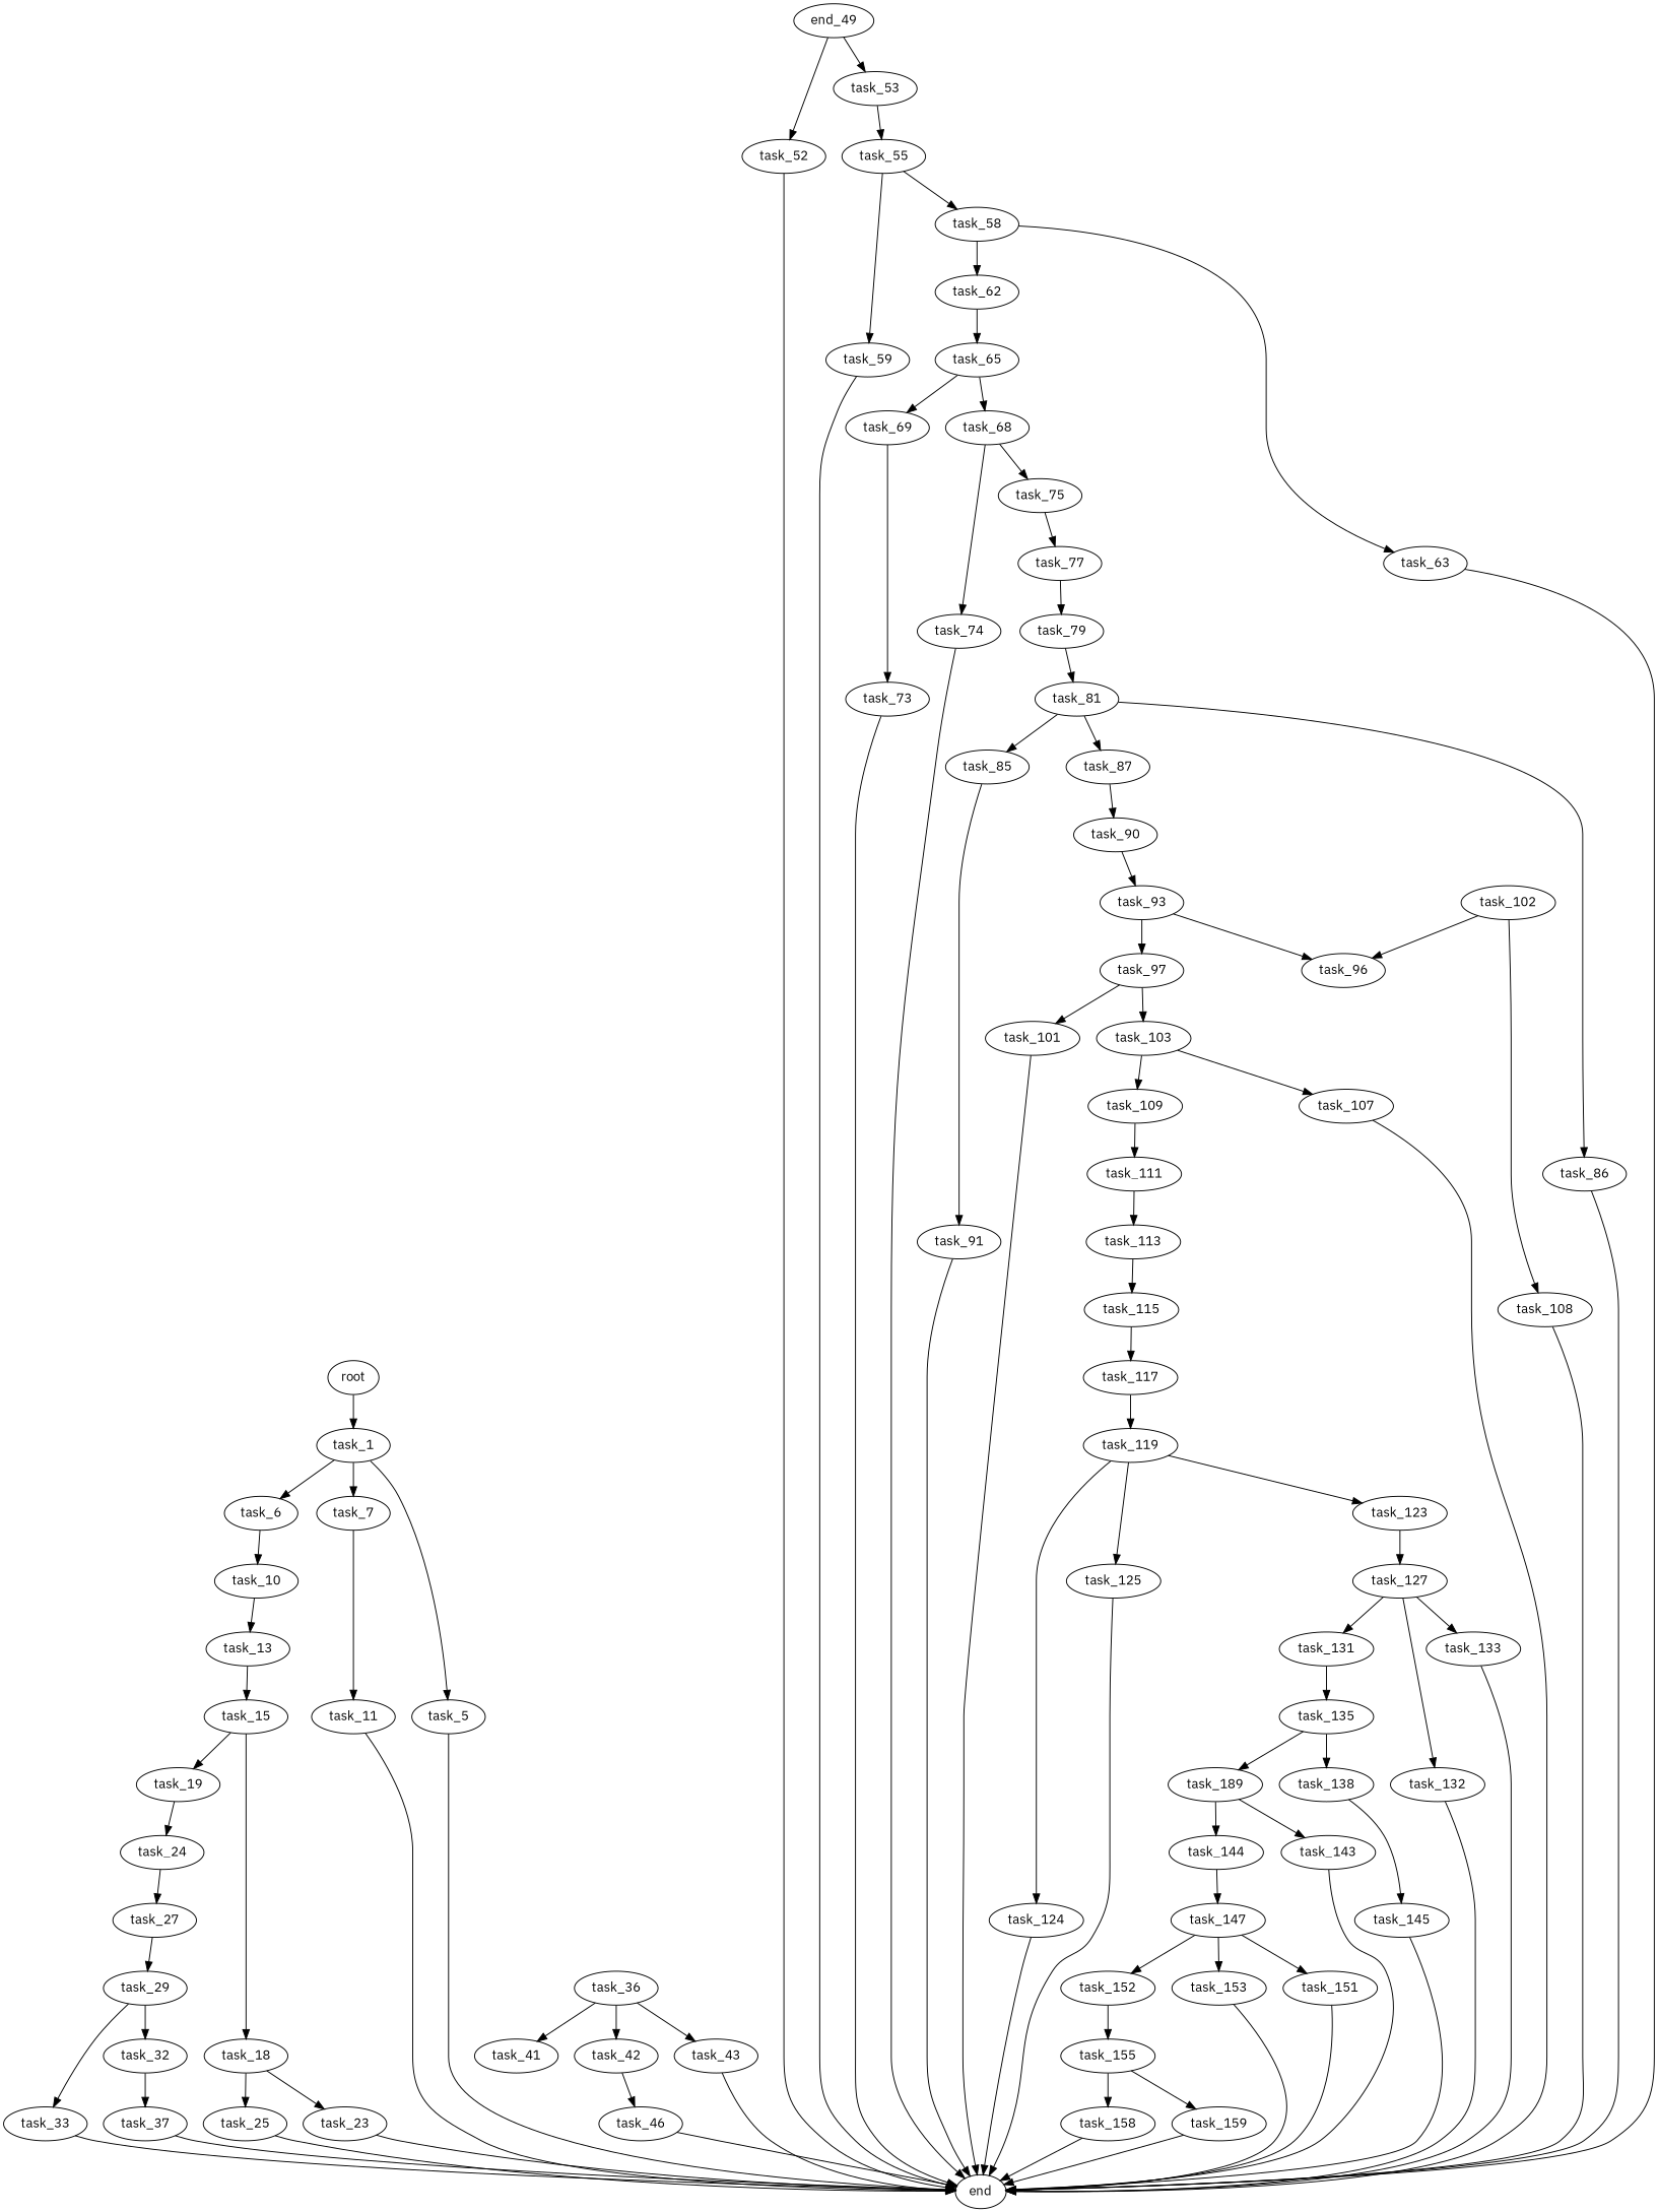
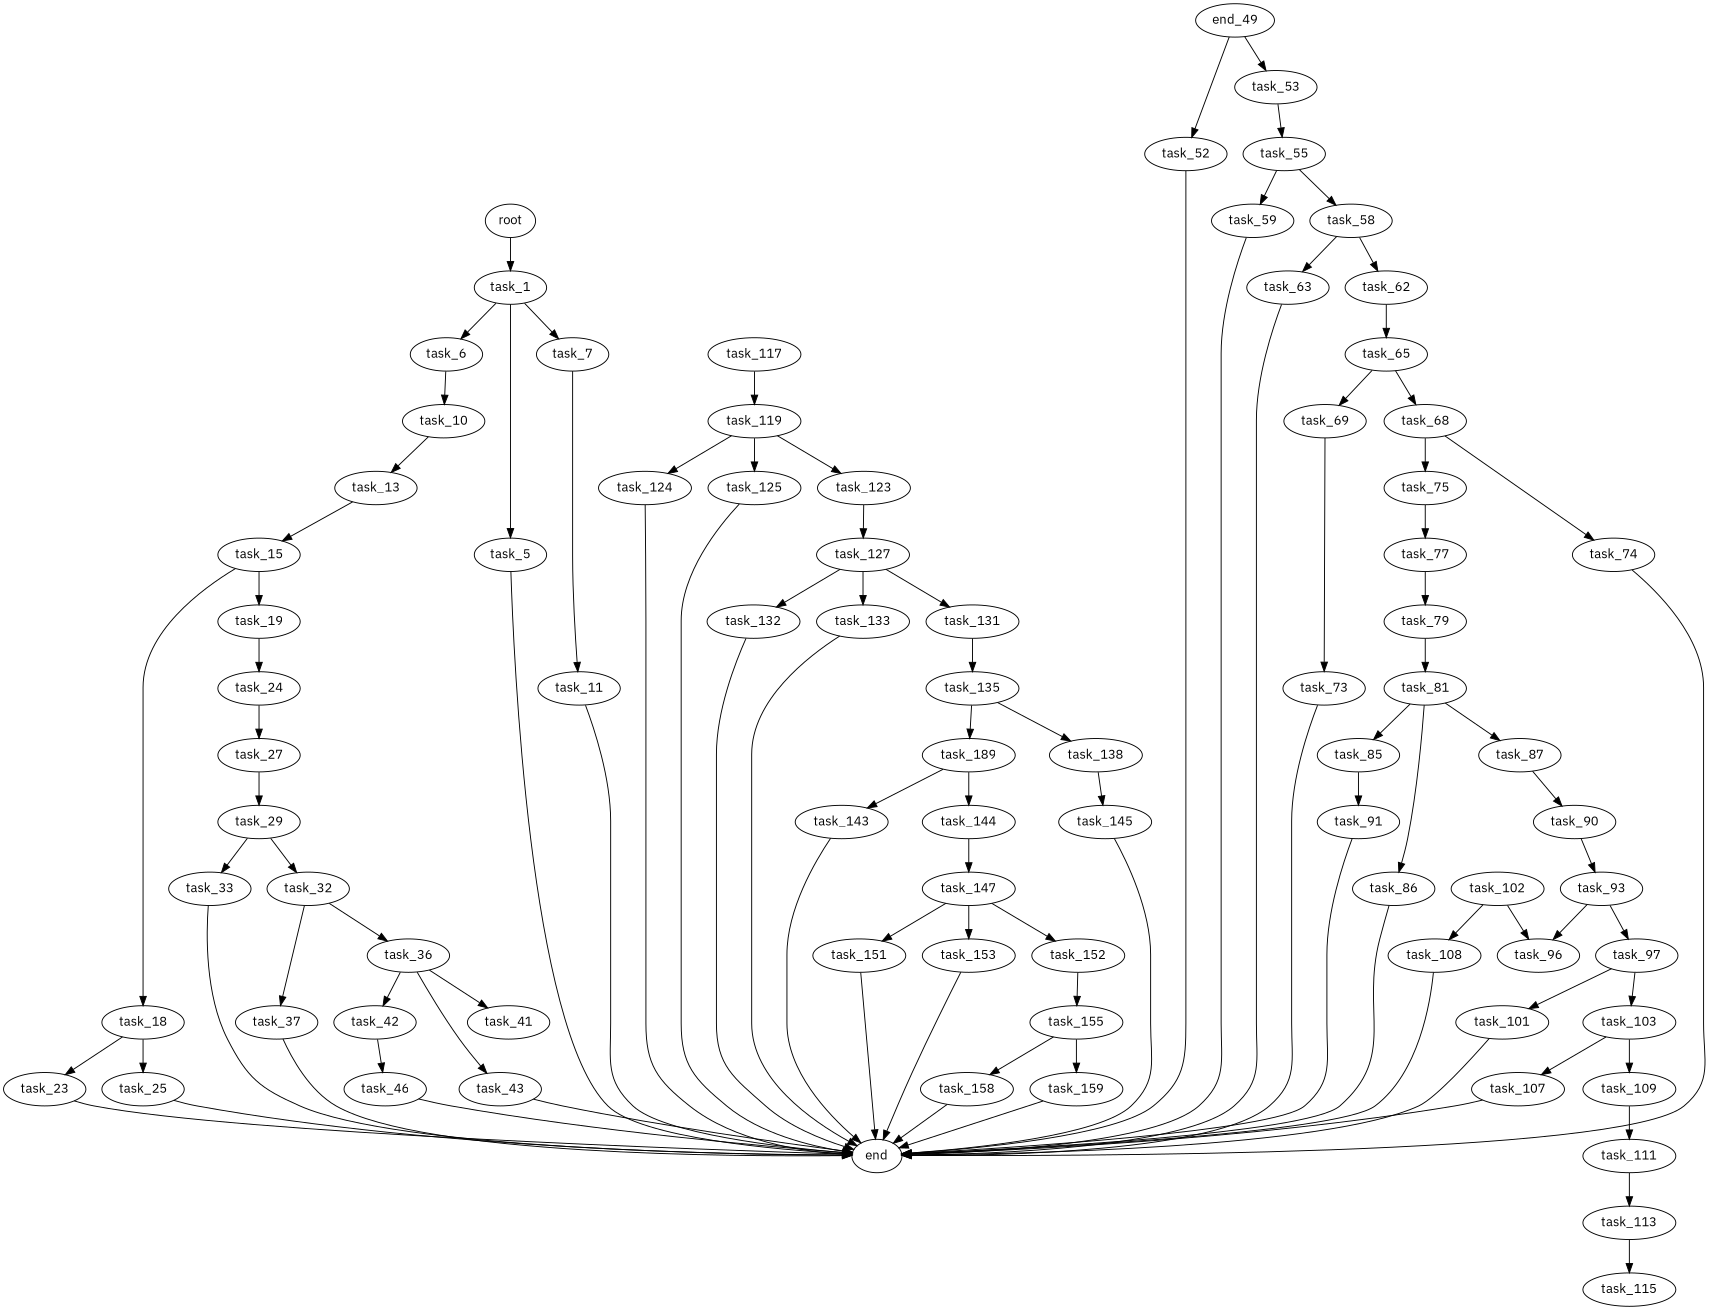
  digraph {
    fontname="IBM Plex Sans"
    node [fontname="IBM Plex Sans"]
    edge [fontname="IBM Plex Sans"]
    root
    task_1
    task_5
    task_6
    task_7
    end
    task_10
    task_11
    task_13
    task_15
    task_18
    task_19
    task_23
    task_25
    task_24
    task_27
    task_29
    task_32
    task_33
    task_36
    task_37
    task_41
    task_42
    task_43
    task_46
    n26 [label=end_49]
    task_52
    task_53
    task_55
    task_58
    task_59
    task_62
    task_63
    task_65
    task_68
    task_69
    task_74
    task_75
    task_73
    task_77
    task_79
    task_81
    task_85
    task_86
    task_87
    task_91
    task_90
    task_93
    task_96
    task_97
    task_101
    task_103
    task_102
    task_108
    task_107
    task_109
    task_111
    task_113
    task_115
    task_117
    task_119
    task_123
    task_124
    task_125
    task_127
    task_131
    task_132
    task_133
    task_135
    task_138
    n71 [label=task_189]
    task_145
    task_143
    task_144
    task_147
    task_151
    task_152
    task_153
    task_155
    task_158
    task_159
    root -> task_1
    task_1 -> task_5
    task_1 -> task_6
    task_1 -> task_7
    task_5 -> end
    task_6 -> task_10
    task_7 -> task_11
    task_10 -> task_13
    task_11 -> end
    task_13 -> task_15
    task_15 -> task_18
    task_15 -> task_19
    task_18 -> task_23
    task_18 -> task_25
    task_19 -> task_24
    task_23 -> end
    task_25 -> end
    task_24 -> task_27
    task_27 -> task_29
    task_29 -> task_32
    task_29 -> task_33
+   task_32 -> task_36
    task_32 -> task_37
    task_33 -> end
    task_36 -> task_41
    task_36 -> task_42
    task_36 -> task_43
    task_37 -> end
    task_42 -> task_46
    task_43 -> end
    task_46 -> end
    n26 -> task_52
    n26 -> task_53
    task_52 -> end
    task_53 -> task_55
    task_55 -> task_58
    task_55 -> task_59
    task_58 -> task_62
    task_58 -> task_63
    task_59 -> end
    task_62 -> task_65
    task_63 -> end
    task_65 -> task_68
    task_65 -> task_69
    task_68 -> task_74
    task_68 -> task_75
    task_69 -> task_73
    task_74 -> end
    task_75 -> task_77
    task_73 -> end
    task_77 -> task_79
    task_79 -> task_81
    task_81 -> task_85
    task_81 -> task_86
    task_81 -> task_87
    task_85 -> task_91
    task_86 -> end
    task_87 -> task_90
    task_91 -> end
    task_90 -> task_93
    task_93 -> task_96
    task_93 -> task_97
    task_97 -> task_101
    task_97 -> task_103
    task_101 -> end
    task_103 -> task_107
    task_103 -> task_109
    task_102 -> task_96
    task_102 -> task_108
    task_108 -> end
    task_107 -> end
    task_109 -> task_111
    task_111 -> task_113
    task_113 -> task_115
-   task_115 -> task_117
    task_117 -> task_119
    task_119 -> task_123
    task_119 -> task_124
    task_119 -> task_125
    task_123 -> task_127
    task_124 -> end
    task_125 -> end
    task_127 -> task_131
    task_127 -> task_132
    task_127 -> task_133
    task_131 -> task_135
    task_132 -> end
    task_133 -> end
    task_135 -> task_138
    task_135 -> n71
    task_138 -> task_145
    n71 -> task_143
    n71 -> task_144
    task_145 -> end
    task_143 -> end
    task_144 -> task_147
    task_147 -> task_151
    task_147 -> task_152
    task_147 -> task_153
    task_151 -> end
    task_152 -> task_155
    task_153 -> end
    task_155 -> task_158
    task_155 -> task_159
    task_158 -> end
    task_159 -> end
  }
